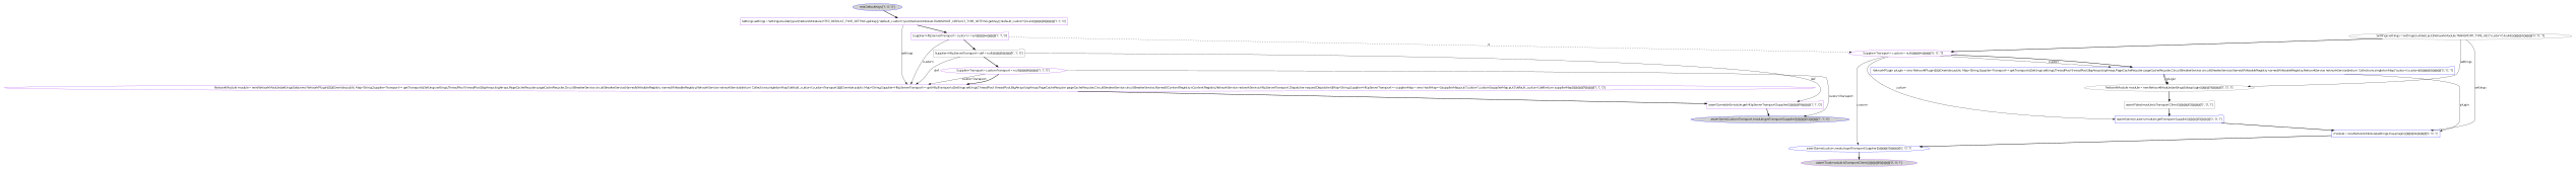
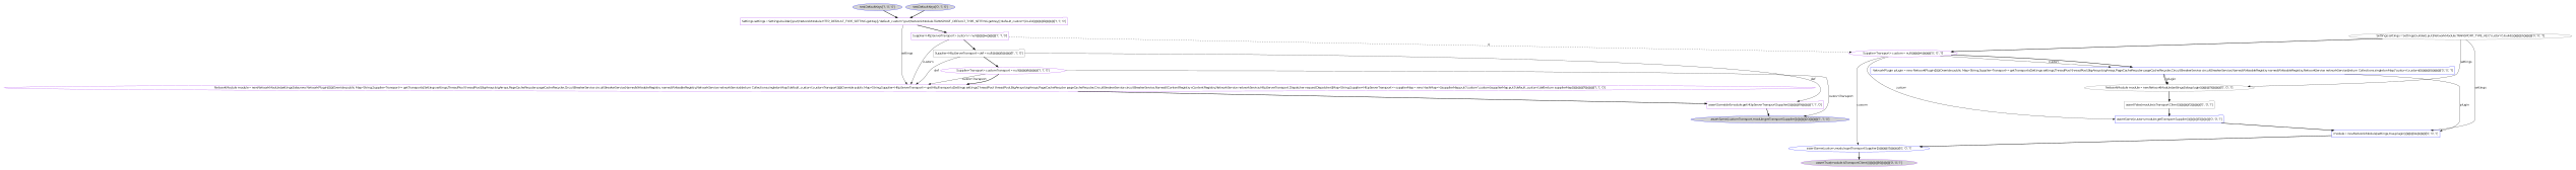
  digraph {
    fontname=Montserrat
    node [color=blue fillcolor=white fontname=Montserrat shape=ellipse style=filled]
    edge [fontname=Montserrat style=bold]
    n1 [fillcolor=lightgray label="testDefaultKeys['1', '0', '0']"]
    n2 [color=purple label="Settings settings = Settings.builder().put(NetworkModule.HTTP_DEFAULT_TYPE_SETTING.getKey(),\"default_custom\").put(NetworkModule.TRANSPORT_DEFAULT_TYPE_SETTING.getKey(),\"default_custom\").build()@@@3@@@['1', '1', '0']" shape=folder]
    n3 [color=purple label="NetworkModule module = newNetworkModule(settings,false,new NetworkPlugin(){@Override public Map<String,Supplier<Transport>> getTransports(Settings settings,ThreadPool threadPool,BigArrays bigArrays,PageCacheRecycler pageCacheRecycler,CircuitBreakerService circuitBreakerService,NamedWriteableRegistry namedWriteableRegistry,NetworkService networkService){return Collections.singletonMap(\"default_custom\",customTransport)}@Override public Map<String,Supplier<HttpServerTransport>> getHttpTransports(Settings settings,ThreadPool threadPool,BigArrays bigArrays,PageCacheRecycler pageCacheRecycler,CircuitBreakerService circuitBreakerService,NamedXContentRegistry xContentRegistry,NetworkService networkService,HttpServerTransport.Dispatcher requestDispatcher){Map<String,Supplier<HttpServerTransport>> supplierMap = new HashMap<>()supplierMap.put(\"custom\",custom)supplierMap.put(\"default_custom\",def)return supplierMap}})@@@7@@@['1', '1', '0']"]
    n4 [color=purple label="Supplier<HttpServerTransport> custom = null@@@4@@@['1', '1', '0']" shape=folder]
    n5 [fillcolor=lightgray label="assertSame(customTransport,module.getTransportSupplier())@@@20@@@['1', '1', '0']"]
    n6 [color=gray40 label="Supplier<HttpServerTransport> def = null@@@5@@@['1', '1', '0']" shape=folder]
    n7 [color=purple label="assertSame(def,module.getHttpServerTransportSupplier())@@@19@@@['1', '1', '0']" shape=folder]
    n8 [color=purple label="Supplier<Transport> customTransport = null@@@6@@@['1', '1', '0']"]
    n9 [color=purple label="Supplier<Transport> custom = null@@@4@@@['0', '0', '1']"]
    n10 [label="assertSame(custom,module.getTransportSupplier())@@@15@@@['0', '0', '1']"]
    n11 [label="assertSame(custom,module.getTransportSupplier())@@@13@@@['0', '0', '1']" shape=folder]
    n12 [label="NetworkPlugin plugin = new NetworkPlugin(){@Override public Map<String,Supplier<Transport>> getTransports(Settings settings,ThreadPool threadPool,BigArrays bigArrays,PageCacheRecycler pageCacheRecycler,CircuitBreakerService circuitBreakerService,NamedWriteableRegistry namedWriteableRegistry,NetworkService networkService){return Collections.singletonMap(\"custom\",custom)}}@@@5@@@['0', '0', '1']" shape=folder]
    n13 [color=purple fillcolor=lightgray label="assertTrue(module.isTransportClient())@@@16@@@['0', '0', '1']"]
    n14 [label="module = newNetworkModule(settings,true,plugin)@@@14@@@['0', '0', '1']" shape=folder]
    n15 [color=gray40 label="NetworkModule module = newNetworkModule(settings,false,plugin)@@@11@@@['0', '0', '1']"]
+   n16 [fillcolor=lightgray label="testDefaultKeys['0', '1', '0']"]
    n17 [color=gray40 label="Settings settings = Settings.builder().put(NetworkModule.TRANSPORT_TYPE_KEY,\"custom\").build()@@@3@@@['0', '0', '1']"]
    n18 [color=gray40 label="assertFalse(module.isTransportClient())@@@12@@@['0', '0', '1']" shape=folder]
    n1 -> n2
    n2 -> n3 [label=settings style=solid]
    n2 -> n4
    n3 -> n7
    n4 -> n3 [label=custom style=solid]
    n4 -> n6
    n4 -> n9 [label=0 style=dashed]
    n6 -> n3 [label=def style=solid]
    n6 -> n7 [label=def style=solid]
    n6 -> n8
    n7 -> n5
    n8 -> n3 [label=customTransport style=solid]
    n8 -> n3
    n8 -> n5 [label=customTransport style=solid]
    n9 -> n10 [label=custom style=solid]
    n9 -> n11 [label=custom style=solid]
    n9 -> n12 [label=custom style=solid]
    n9 -> n12
    n10 -> n13
    n11 -> n14
    n12 -> n14 [label=plugin style=solid]
    n12 -> n15
    n12 -> n15 [label=plugin style=solid]
    n14 -> n10
    n15 -> n18
+   n16 -> n2
    n17 -> n9
    n17 -> n14 [label=settings style=solid]
    n17 -> n15 [label=settings style=solid]
    n18 -> n11
  }
